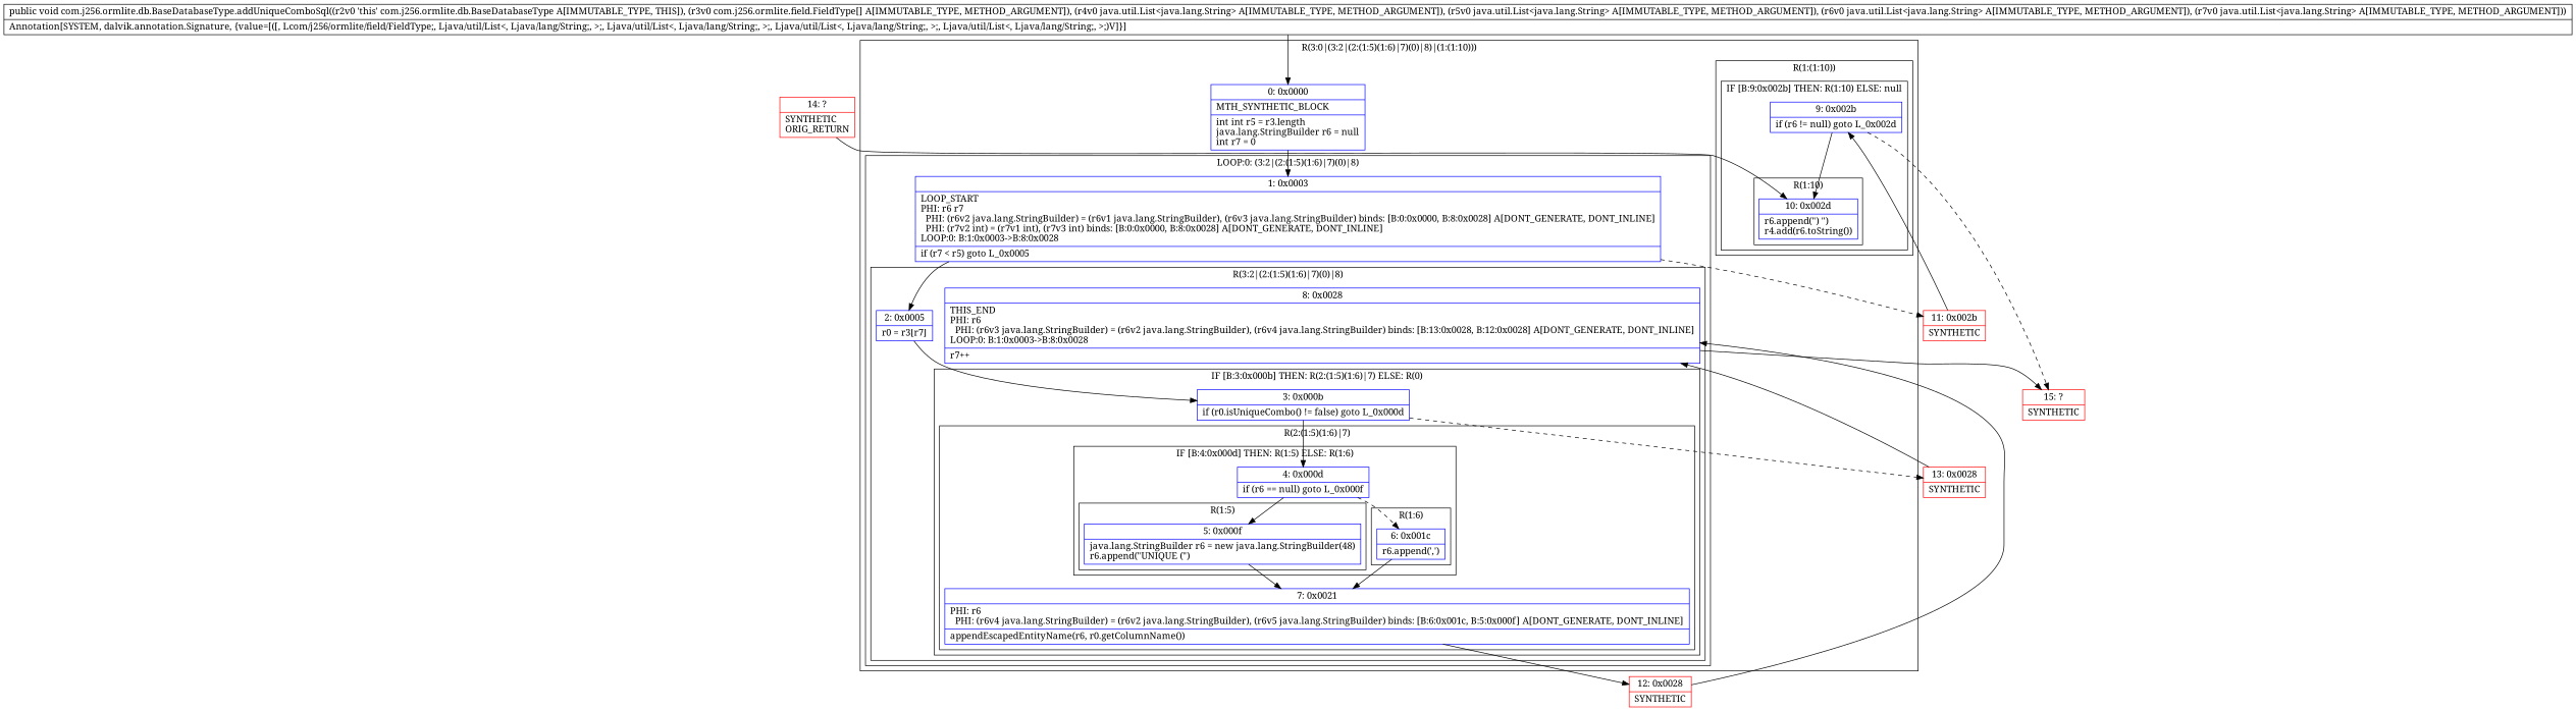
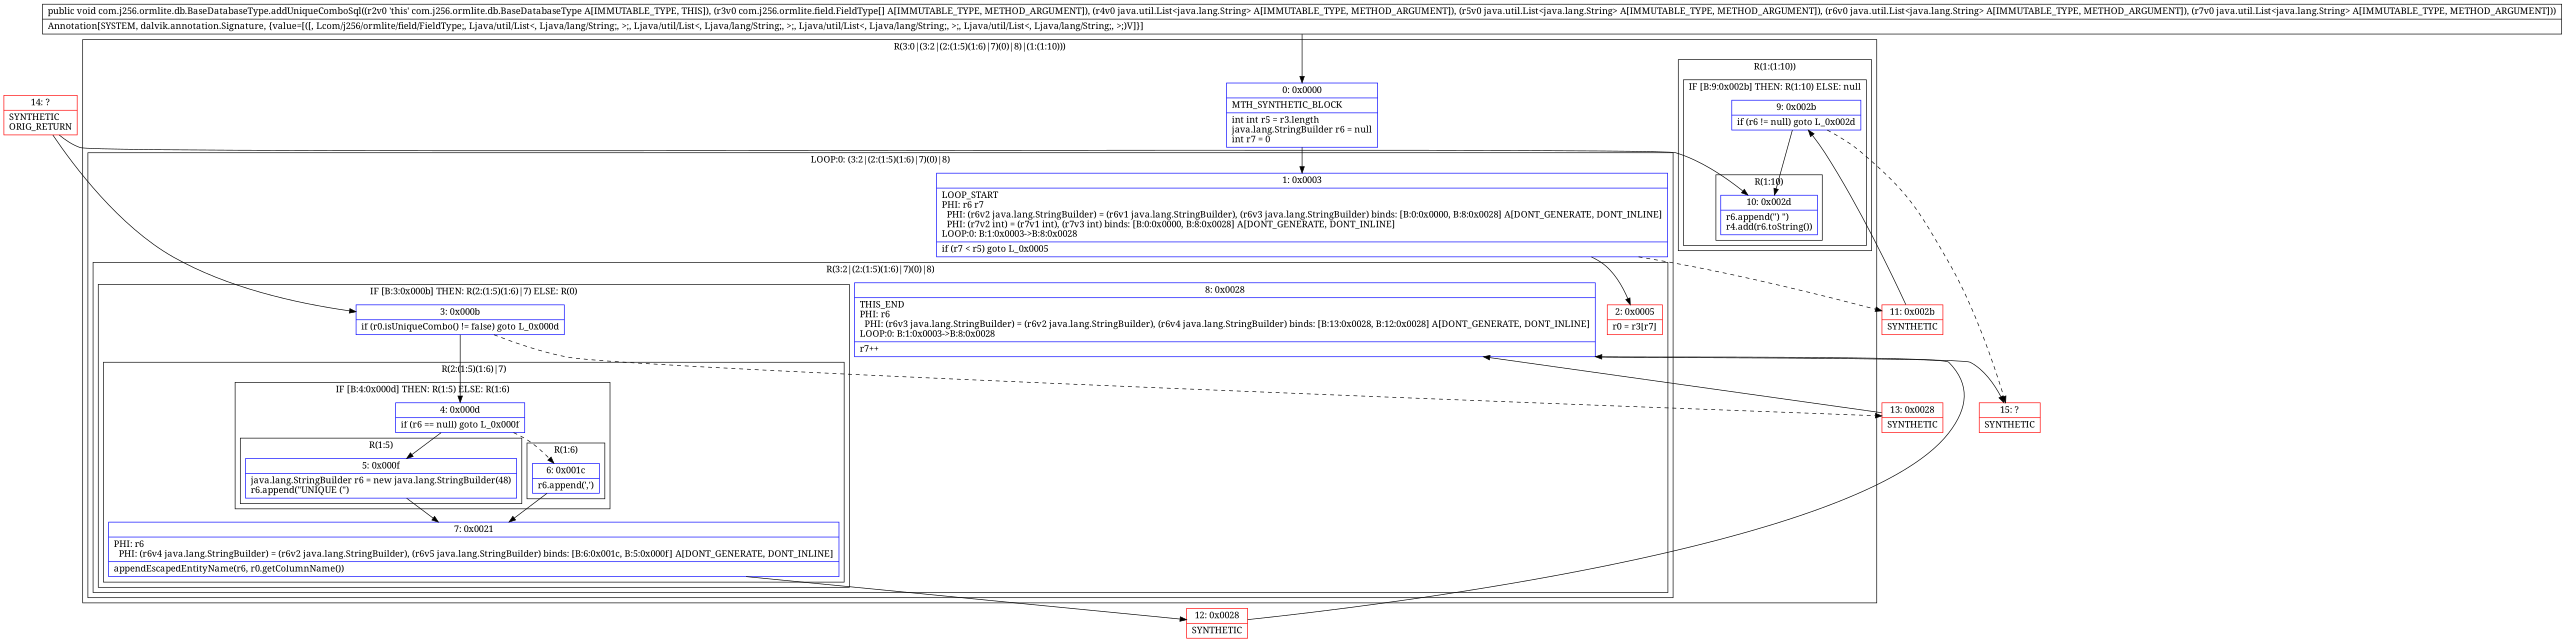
  digraph {
    fontname="Noto Serif"
    node [color=blue fontname="Noto Serif" shape=record]
    edge [fontname="Noto Serif"]
    n1 [label="{5\:\ 0x000f|java.lang.StringBuilder r6 = new java.lang.StringBuilder(48)\lr6.append(\"UNIQUE (\")\l}"]
    n2 [label="{6\:\ 0x001c|r6.append(',')\l}"]
    n3 [label="{4\:\ 0x000d|if (r6 == null) goto L_0x000f\l}"]
    n4 [label="{7\:\ 0x0021|PHI: r6 \l  PHI: (r6v4 java.lang.StringBuilder) = (r6v2 java.lang.StringBuilder), (r6v5 java.lang.StringBuilder) binds: [B:6:0x001c, B:5:0x000f] A[DONT_GENERATE, DONT_INLINE]\l|appendEscapedEntityName(r6, r0.getColumnName())\l}"]
    n5 [label="{3\:\ 0x000b|if (r0.isUniqueCombo() != false) goto L_0x000d\l}"]
-   n6 [label="{2\:\ 0x0005|r0 = r3[r7]\l}"]
+   n6 [color=red label="{2\:\ 0x0005|r0 = r3[r7]\l}"]
    n7 [label="{8\:\ 0x0028|THIS_END\lPHI: r6 \l  PHI: (r6v3 java.lang.StringBuilder) = (r6v2 java.lang.StringBuilder), (r6v4 java.lang.StringBuilder) binds: [B:13:0x0028, B:12:0x0028] A[DONT_GENERATE, DONT_INLINE]\lLOOP:0: B:1:0x0003\-\>B:8:0x0028\l|r7++\l}"]
    n8 [label="{1\:\ 0x0003|LOOP_START\lPHI: r6 r7 \l  PHI: (r6v2 java.lang.StringBuilder) = (r6v1 java.lang.StringBuilder), (r6v3 java.lang.StringBuilder) binds: [B:0:0x0000, B:8:0x0028] A[DONT_GENERATE, DONT_INLINE]\l  PHI: (r7v2 int) = (r7v1 int), (r7v3 int) binds: [B:0:0x0000, B:8:0x0028] A[DONT_GENERATE, DONT_INLINE]\lLOOP:0: B:1:0x0003\-\>B:8:0x0028\l|if (r7 \< r5) goto L_0x0005\l}"]
    n9 [label="{10\:\ 0x002d|r6.append(\") \")\lr4.add(r6.toString())\l}"]
    n10 [label="{9\:\ 0x002b|if (r6 != null) goto L_0x002d\l}"]
    n11 [label="{0\:\ 0x0000|MTH_SYNTHETIC_BLOCK\l|int int r5 = r3.length\ljava.lang.StringBuilder r6 = null\lint r7 = 0\l}"]
    n12 [color=red label="{12\:\ 0x0028|SYNTHETIC\l}"]
    n13 [color=red label="{13\:\ 0x0028|SYNTHETIC\l}"]
    n14 [color=red label="{15\:\ ?|SYNTHETIC\l}"]
    n15 [color=red label="{11\:\ 0x002b|SYNTHETIC\l}"]
    n16 [color=red label="{14\:\ ?|SYNTHETIC\lORIG_RETURN\l}"]
    n17 [label="{public void com.j256.ormlite.db.BaseDatabaseType.addUniqueComboSql((r2v0 'this' com.j256.ormlite.db.BaseDatabaseType A[IMMUTABLE_TYPE, THIS]), (r3v0 com.j256.ormlite.field.FieldType[] A[IMMUTABLE_TYPE, METHOD_ARGUMENT]), (r4v0 java.util.List\<java.lang.String\> A[IMMUTABLE_TYPE, METHOD_ARGUMENT]), (r5v0 java.util.List\<java.lang.String\> A[IMMUTABLE_TYPE, METHOD_ARGUMENT]), (r6v0 java.util.List\<java.lang.String\> A[IMMUTABLE_TYPE, METHOD_ARGUMENT]), (r7v0 java.util.List\<java.lang.String\> A[IMMUTABLE_TYPE, METHOD_ARGUMENT]))  | Annotation[SYSTEM, dalvik.annotation.Signature, \{value=[([, Lcom\/j256\/ormlite\/field\/FieldType;, Ljava\/util\/List\<, Ljava\/lang\/String;, \>;, Ljava\/util\/List\<, Ljava\/lang\/String;, \>;, Ljava\/util\/List\<, Ljava\/lang\/String;, \>;, Ljava\/util\/List\<, Ljava\/lang\/String;, \>;)V]\}]\l}" color=""]
    subgraph cluster_1 {
      label="R(3:0|(3:2|(2:(1:5)(1:6)|7)(0)|8)|(1:(1:10)))"
      n11
      subgraph cluster_2 {
        label="LOOP:0: (3:2|(2:(1:5)(1:6)|7)(0)|8)"
        n8
        subgraph cluster_3 {
          label="R(3:2|(2:(1:5)(1:6)|7)(0)|8)"
          n6
          n7
          subgraph cluster_4 {
            label="IF [B:3:0x000b] THEN: R(2:(1:5)(1:6)|7) ELSE: R(0)"
            n5
            subgraph cluster_5 {
              label="R(2:(1:5)(1:6)|7)"
              n4
              subgraph cluster_6 {
                label="IF [B:4:0x000d] THEN: R(1:5) ELSE: R(1:6)"
                n3
                subgraph cluster_7 {
                  label="R(1:5)"
                  n1
                }
                subgraph cluster_8 {
                  label="R(1:6)"
                  n2
                }
              }
            }
            subgraph cluster_9 {
              label="R(0)"
            }
          }
        }
      }
      subgraph cluster_10 {
        label="R(1:(1:10))"
        subgraph cluster_11 {
          label="IF [B:9:0x002b] THEN: R(1:10) ELSE: null"
          n10
          subgraph cluster_12 {
            label="R(1:10)"
            n9
          }
        }
      }
    }
    n1 -> n4
    n2 -> n4
    n3 -> n1
    n3 -> n2 [style=dashed]
    n4 -> n12
    n5 -> n3
    n5 -> n13 [style=dashed]
-   n6 -> n5
+   n16 -> n5
    n7 -> n14
    n8 -> n6
    n8 -> n15 [style=dashed]
    n10 -> n9
    n10 -> n14 [style=dashed]
    n11 -> n8
    n12 -> n7
    n13 -> n7
    n15 -> n10
    n16 -> n9
    n17 -> n11
  }
